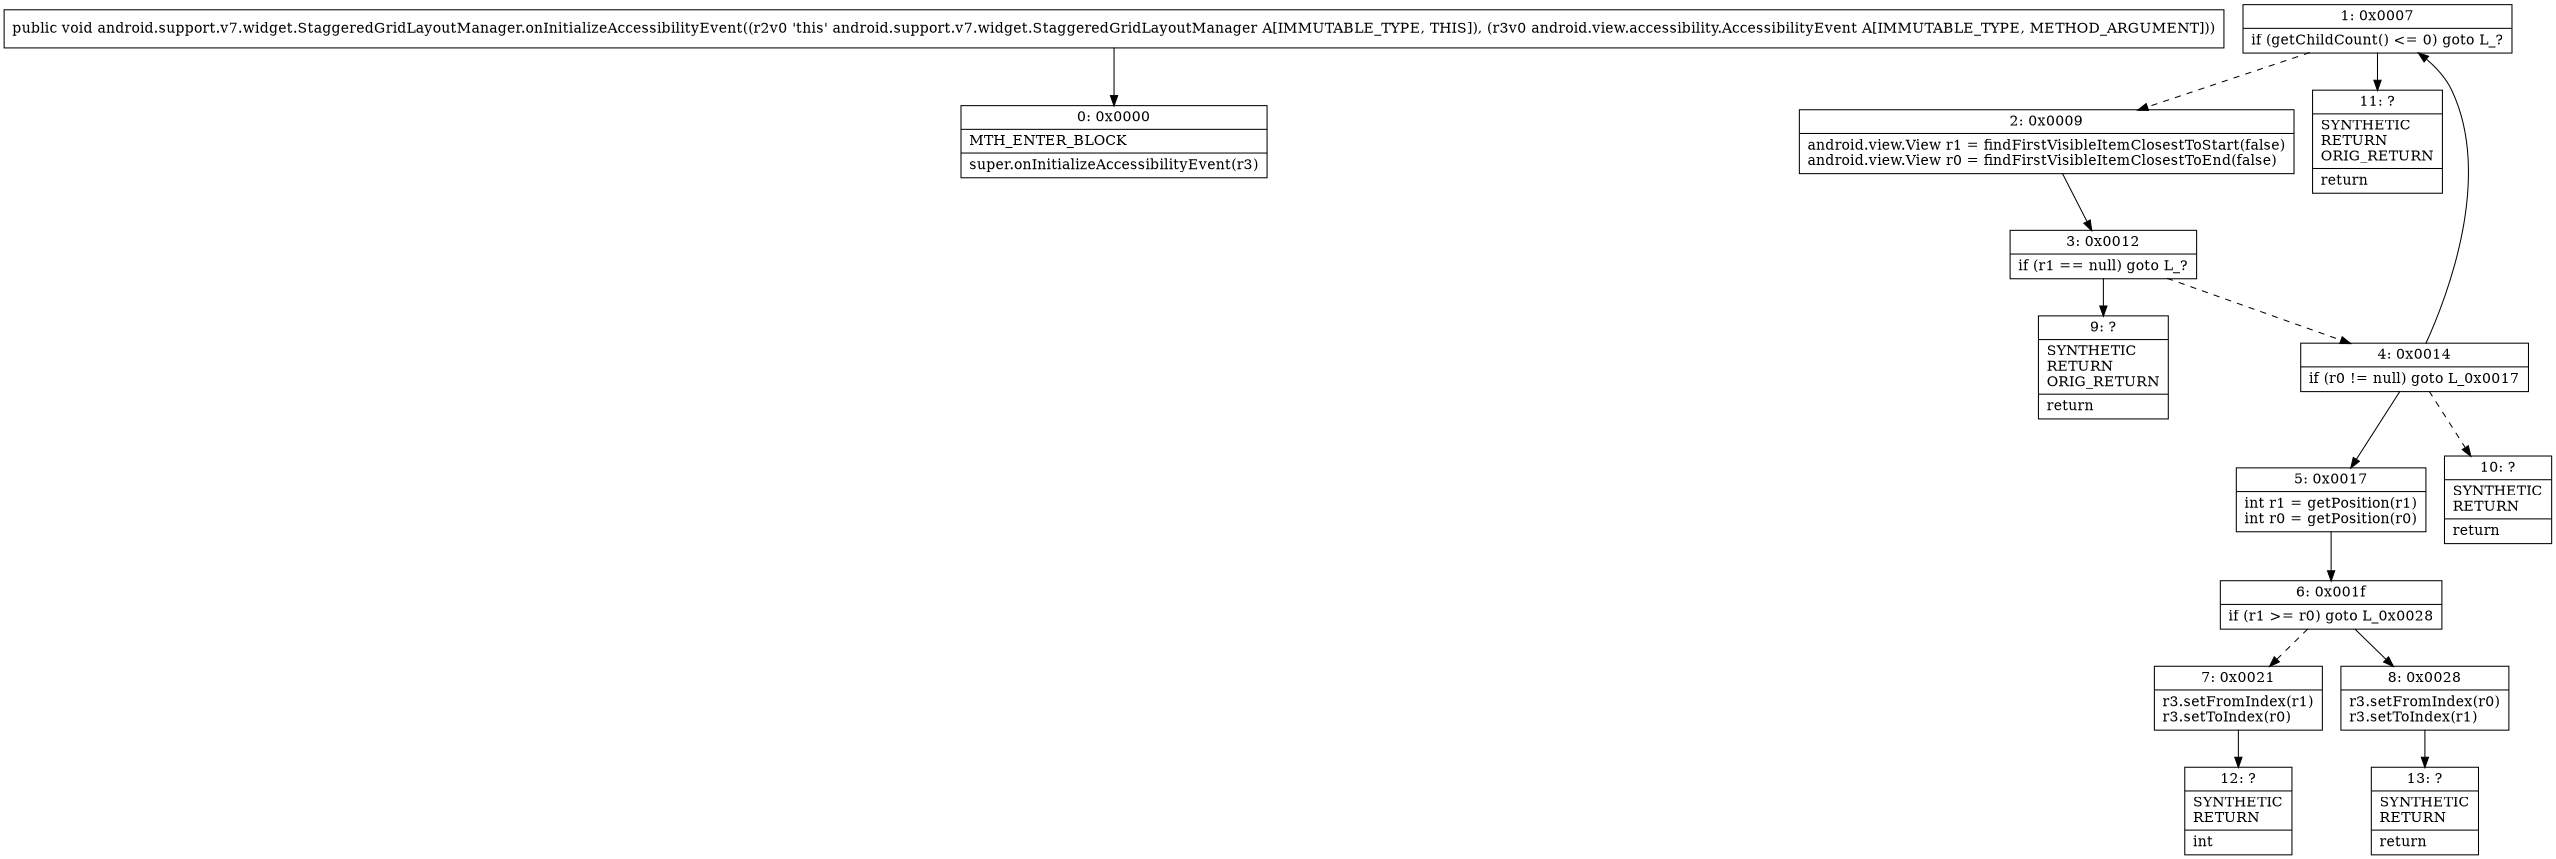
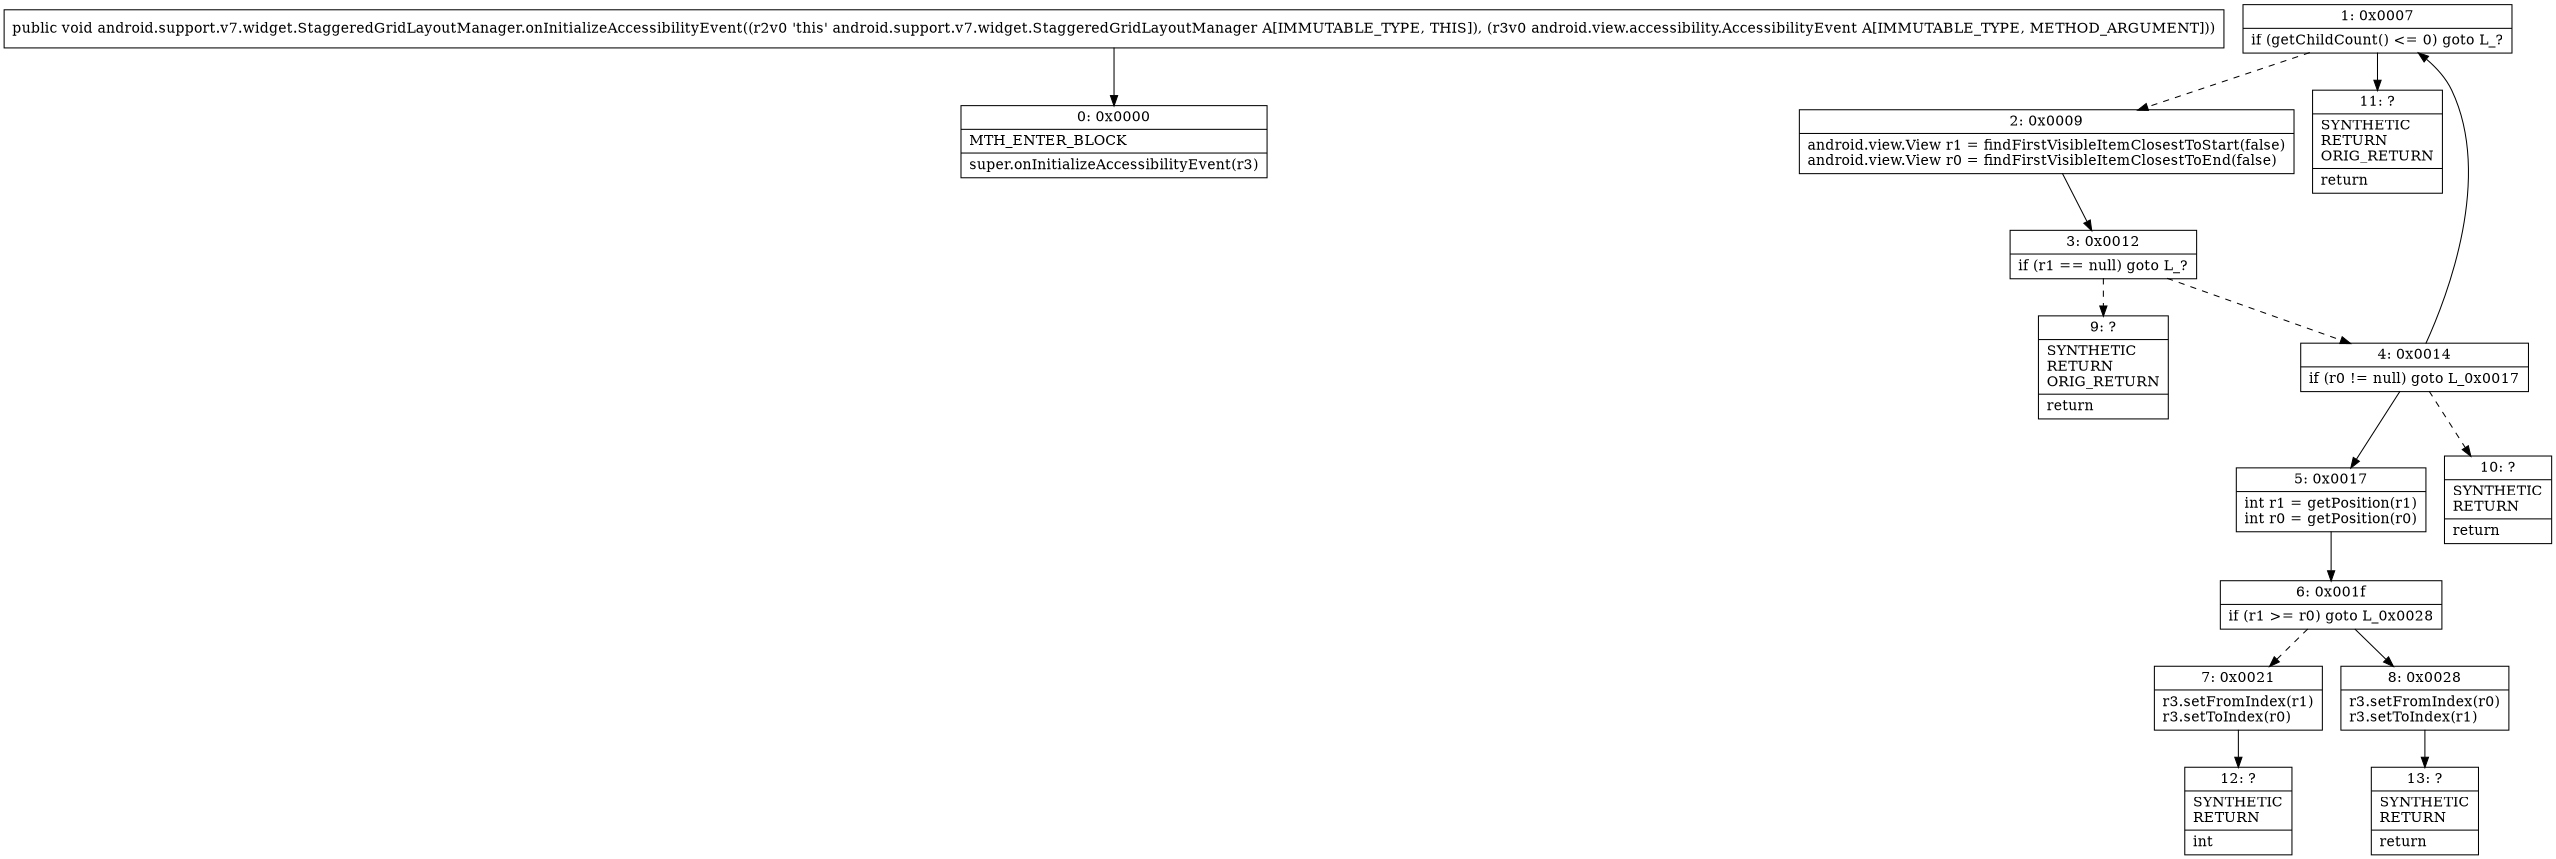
  digraph {
    node [shape=record]
    n1 [label="{0\:\ 0x0000|MTH_ENTER_BLOCK\l|super.onInitializeAccessibilityEvent(r3)\l}"]
    n2 [label="{1\:\ 0x0007|if (getChildCount() \<= 0) goto L_?\l}"]
    n3 [label="{2\:\ 0x0009|android.view.View r1 = findFirstVisibleItemClosestToStart(false)\landroid.view.View r0 = findFirstVisibleItemClosestToEnd(false)\l}"]
    n4 [label="{11\:\ ?|SYNTHETIC\lRETURN\lORIG_RETURN\l|return\l}"]
    n5 [label="{3\:\ 0x0012|if (r1 == null) goto L_?\l}"]
    n6 [label="{4\:\ 0x0014|if (r0 != null) goto L_0x0017\l}"]
    n7 [label="{9\:\ ?|SYNTHETIC\lRETURN\lORIG_RETURN\l|return\l}"]
    n8 [label="{5\:\ 0x0017|int r1 = getPosition(r1)\lint r0 = getPosition(r0)\l}"]
    n9 [label="{10\:\ ?|SYNTHETIC\lRETURN\l|return\l}"]
    n10 [label="{6\:\ 0x001f|if (r1 \>= r0) goto L_0x0028\l}"]
    n11 [label="{7\:\ 0x0021|r3.setFromIndex(r1)\lr3.setToIndex(r0)\l}"]
    n12 [label="{8\:\ 0x0028|r3.setFromIndex(r0)\lr3.setToIndex(r1)\l}"]
    n13 [label="{12\:\ ?|SYNTHETIC\lRETURN\l|int\l}"]
    n14 [label="{13\:\ ?|SYNTHETIC\lRETURN\l|return\l}"]
    n15 [label="{public void android.support.v7.widget.StaggeredGridLayoutManager.onInitializeAccessibilityEvent((r2v0 'this' android.support.v7.widget.StaggeredGridLayoutManager A[IMMUTABLE_TYPE, THIS]), (r3v0 android.view.accessibility.AccessibilityEvent A[IMMUTABLE_TYPE, METHOD_ARGUMENT])) }"]
    n2 -> n3 [style=dashed]
    n2 -> n4
    n3 -> n5
    n5 -> n6 [style=dashed]
-   n5 -> n7
+   n5 -> n7 [style=dashed]
    n6 -> n2
    n6 -> n8
    n6 -> n9 [style=dashed]
    n8 -> n10
    n10 -> n11 [style=dashed]
    n10 -> n12
    n11 -> n13
    n12 -> n14
    n15 -> n1
  }
